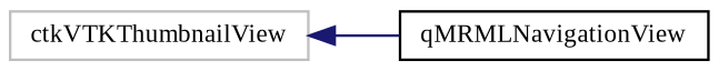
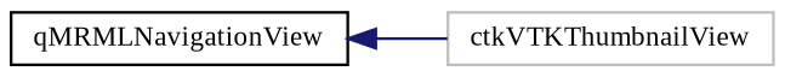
  digraph {
    rankdir=LR
    fontname="Liberation Serif"
    node [fontname="Liberation Serif" fontsize=10 shape=record]
    n1 [color=grey75 height=0.2 label=ctkVTKThumbnailView width=0.4]
    n2 [color=black height=0.2 label=qMRMLNavigationView width=0.4]
-   n1 -> n2 [color=midnightblue dir=back fontname="Liberation Serif" fontsize=10 labelfontname=Helvetica labelfontsize=10 style=solid]
+   n2 -> n1 [color=midnightblue dir=back fontname="Liberation Serif" fontsize=10 labelfontname=Helvetica labelfontsize=10 style=solid]
  }
